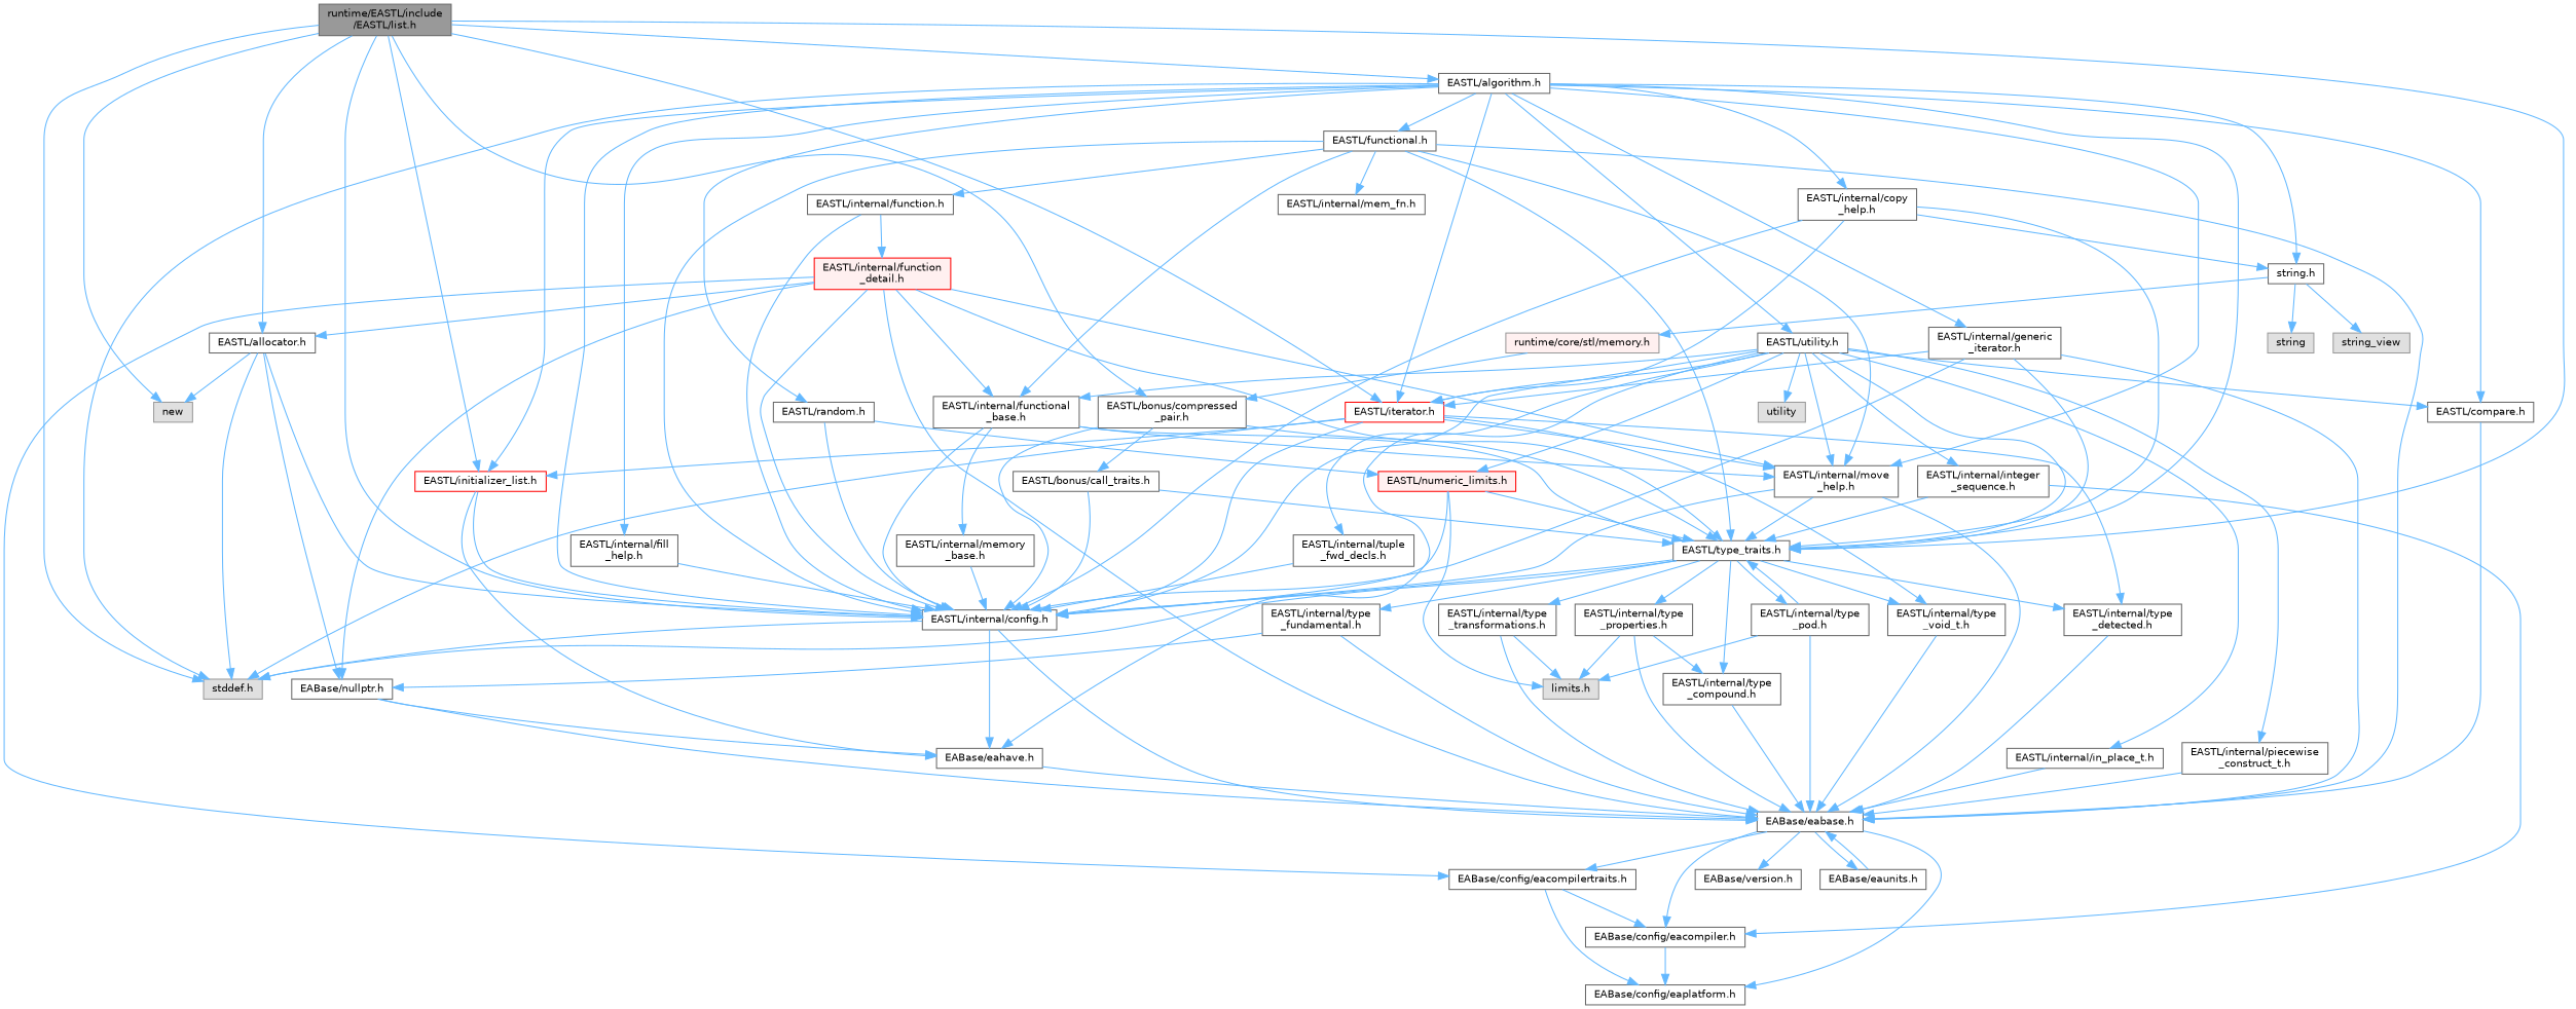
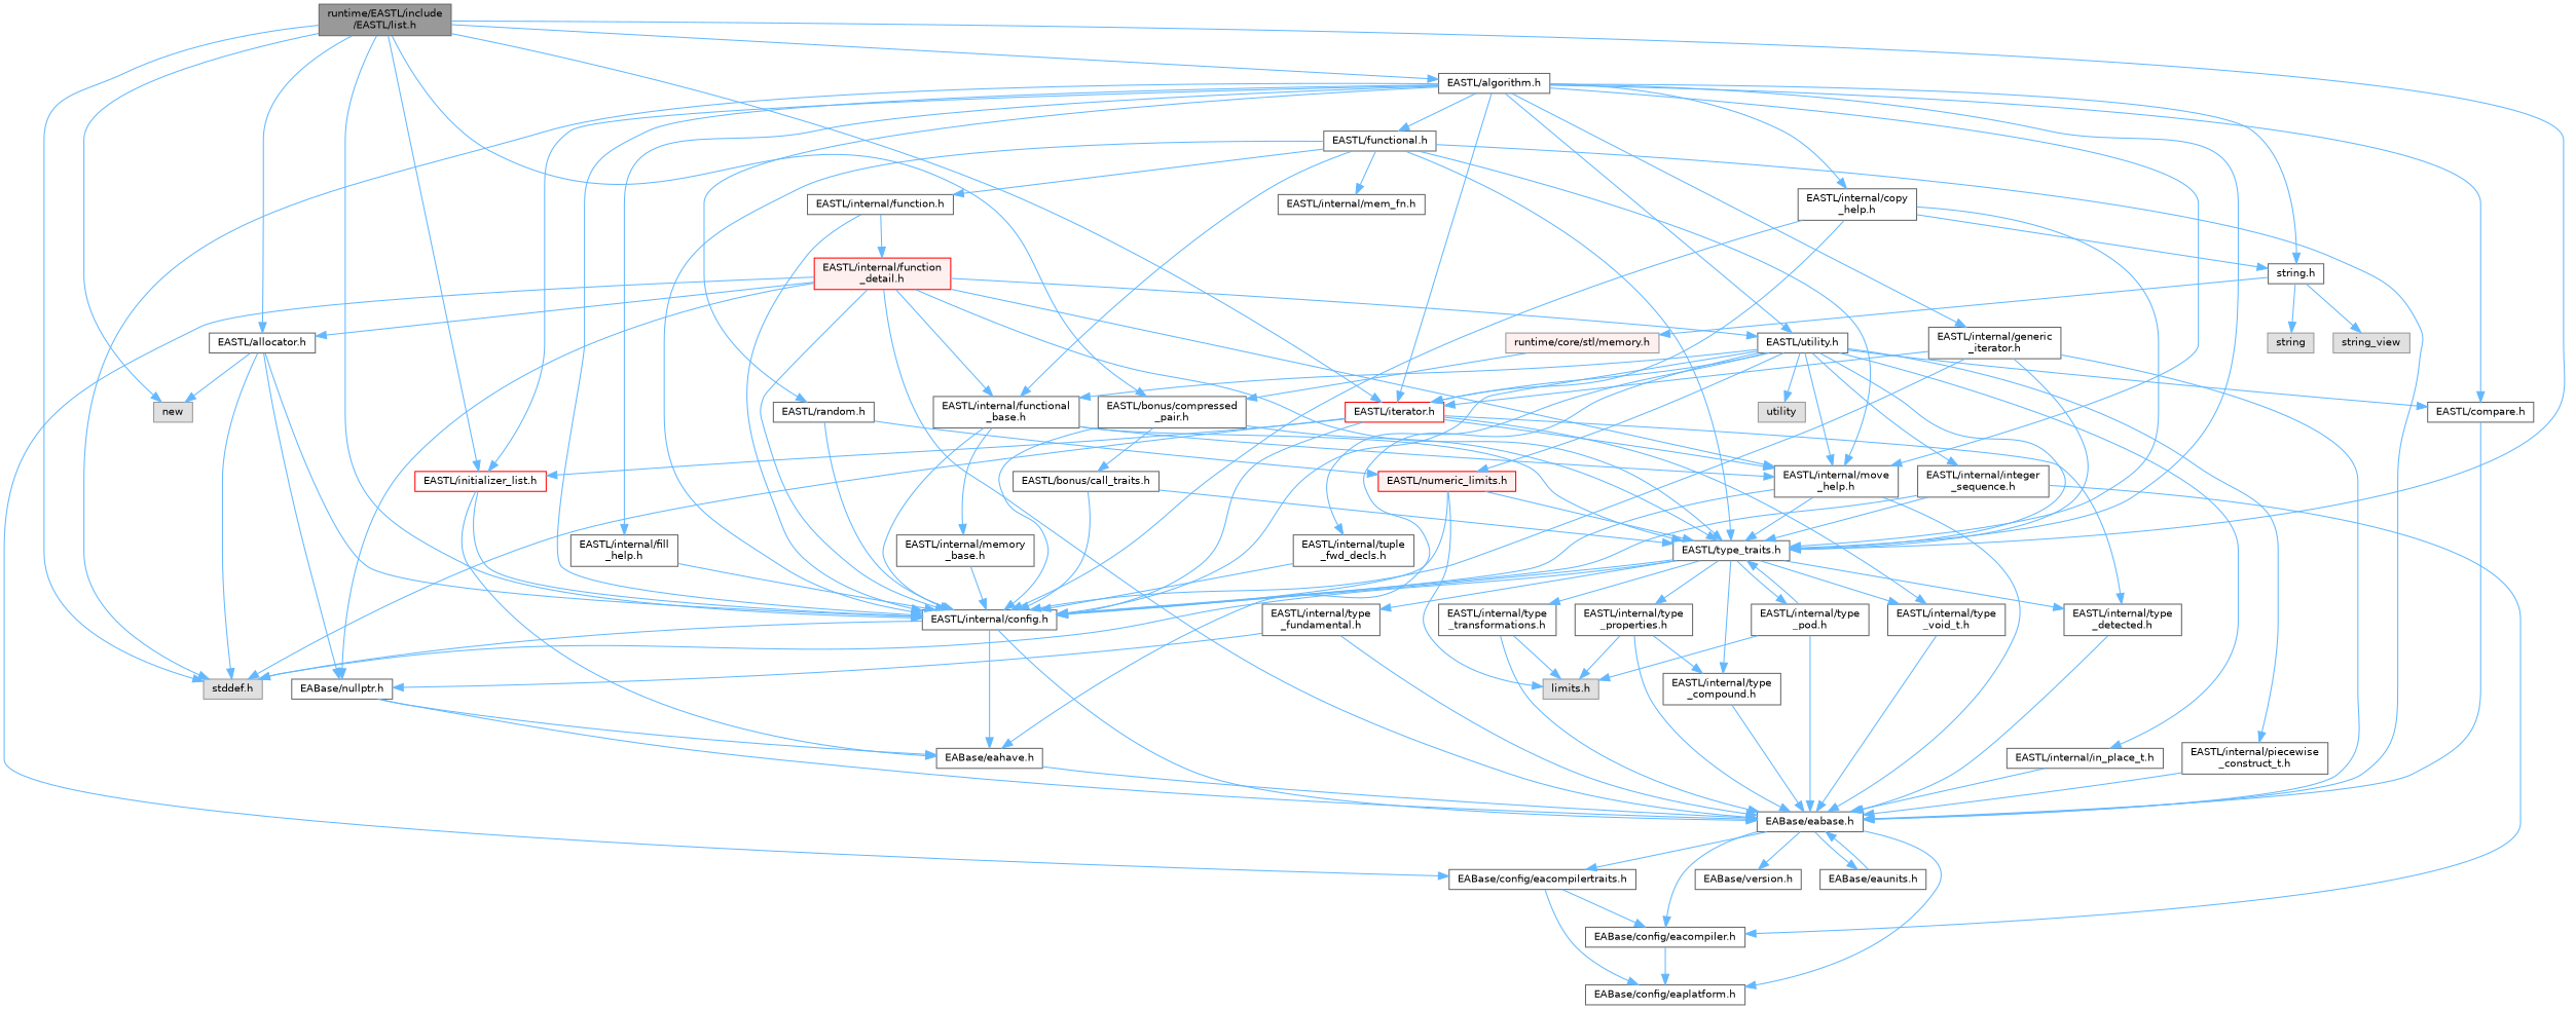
  digraph {
    node [color=grey40 fillcolor=white fontname=Helvetica fontsize=10 shape=box style=filled]
    edge [color=steelblue1 fontname=Helvetica fontsize=10 labelfontname=Helvetica labelfontsize=10 style=solid]
    n1 [color=gray40 fillcolor=grey60 fontcolor=black height=0.2 label="runtime/EASTL/include\l/EASTL/list.h" width=0.4]
    n2 [height=0.2 label="EASTL/internal/config.h" width=0.4]
    n3 [color=grey60 fillcolor="#E0E0E0" height=0.2 label="stddef.h" width=0.4]
    n4 [height=0.2 label="EASTL/allocator.h" width=0.4]
    n5 [color=grey60 fillcolor="#E0E0E0" height=0.2 label=new width=0.4]
    n6 [height=0.2 label="EASTL/type_traits.h" width=0.4]
    n7 [color=red height=0.2 label="EASTL/iterator.h" width=0.4]
    n8 [color=red height=0.2 label="EASTL/initializer_list.h" width=0.4]
    n9 [height=0.2 label="EASTL/algorithm.h" width=0.4]
    n10 [height=0.2 label="EASTL/bonus/compressed\l_pair.h" width=0.4]
    n11 [height=0.2 label="EABase/eabase.h" width=0.4]
    n12 [height=0.2 label="EABase/eahave.h" width=0.4]
    n13 [height=0.2 label="EABase/nullptr.h" width=0.4]
    n14 [height=0.2 label="EASTL/internal/type\l_fundamental.h" width=0.4]
    n15 [height=0.2 label="EASTL/internal/type\l_transformations.h" width=0.4]
    n16 [height=0.2 label="EASTL/internal/type\l_void_t.h" width=0.4]
    n17 [height=0.2 label="EASTL/internal/type\l_properties.h" width=0.4]
    n18 [height=0.2 label="EASTL/internal/type\l_compound.h" width=0.4]
    n19 [height=0.2 label="EASTL/internal/type\l_pod.h" width=0.4]
    n20 [height=0.2 label="EASTL/internal/type\l_detected.h" width=0.4]
    n21 [height=0.2 label="EASTL/internal/move\l_help.h" width=0.4]
    n22 [height=0.2 label="EASTL/internal/copy\l_help.h" width=0.4]
    n23 [height=0.2 label="string.h" width=0.4]
    n24 [height=0.2 label="EASTL/internal/fill\l_help.h" width=0.4]
    n25 [height=0.2 label="EASTL/functional.h" width=0.4]
    n26 [height=0.2 label="EASTL/utility.h" width=0.4]
    n27 [height=0.2 label="EASTL/compare.h" width=0.4]
    n28 [height=0.2 label="EASTL/internal/generic\l_iterator.h" width=0.4]
    n29 [height=0.2 label="EASTL/random.h" width=0.4]
    n30 [height=0.2 label="EASTL/bonus/call_traits.h" width=0.4]
    n31 [height=0.2 label="EABase/config/eacompiler.h" width=0.4]
    n32 [height=0.2 label="EABase/config/eaplatform.h" width=0.4]
    n33 [height=0.2 label="EABase/config/eacompilertraits.h" width=0.4]
    n34 [height=0.2 label="EABase/version.h" width=0.4]
    n35 [height=0.2 label="EABase/eaunits.h" width=0.4]
    n36 [color=grey60 fillcolor="#E0E0E0" height=0.2 label="limits.h" width=0.4]
    n37 [color=grey60 fillcolor="#E0E0E0" height=0.2 label=string width=0.4]
    n38 [color=grey60 fillcolor="#E0E0E0" height=0.2 label=string_view width=0.4]
    n39 [color=grey60 fillcolor="#FFF0F0" height=0.2 label="runtime/core/stl/memory.h" width=0.4]
    n40 [height=0.2 label="EASTL/internal/functional\l_base.h" width=0.4]
    n41 [height=0.2 label="EASTL/internal/mem_fn.h" width=0.4]
    n42 [height=0.2 label="EASTL/internal/function.h" width=0.4]
    n43 [color=red fillcolor="#FFF0F0" height=0.2 label="EASTL/numeric_limits.h" width=0.4]
    n44 [height=0.2 label="EASTL/internal/integer\l_sequence.h" width=0.4]
    n45 [height=0.2 label="EASTL/internal/tuple\l_fwd_decls.h" width=0.4]
    n46 [height=0.2 label="EASTL/internal/in_place_t.h" width=0.4]
    n47 [height=0.2 label="EASTL/internal/piecewise\l_construct_t.h" width=0.4]
    n48 [color=grey60 fillcolor="#E0E0E0" height=0.2 label=utility width=0.4]
    n49 [height=0.2 label="EASTL/internal/memory\l_base.h" width=0.4]
    n50 [color=red fillcolor="#FFF0F0" height=0.2 label="EASTL/internal/function\l_detail.h" width=0.4]
    n1 -> n2
    n1 -> n3
    n1 -> n4
    n1 -> n5
    n1 -> n6
    n1 -> n7
    n1 -> n8
    n1 -> n9
    n1 -> n10
    n2 -> n3
    n2 -> n11
    n2 -> n12
    n4 -> n2
    n4 -> n3
    n4 -> n5
    n4 -> n13
    n6 -> n2
    n6 -> n3
    n6 -> n14
    n6 -> n15
    n6 -> n16
    n6 -> n17
    n6 -> n18
    n6 -> n19
    n6 -> n20
    n7 -> n2
    n7 -> n3
    n7 -> n8
    n7 -> n16
    n7 -> n20
    n7 -> n21
    n8 -> n2
    n8 -> n12
    n9 -> n2
    n9 -> n3
    n9 -> n6
    n9 -> n7
    n9 -> n8
    n9 -> n21
    n9 -> n22
    n9 -> n23
    n9 -> n24
    n9 -> n25
    n9 -> n26
    n9 -> n27
    n9 -> n28
    n9 -> n29
    n10 -> n2
    n10 -> n6
    n10 -> n30
    n11 -> n31
    n11 -> n32
    n11 -> n33
    n11 -> n34
    n11 -> n35
    n12 -> n11
    n13 -> n11
    n13 -> n12
    n14 -> n11
    n14 -> n13
    n15 -> n11
    n15 -> n36
    n16 -> n11
    n17 -> n11
    n17 -> n18
    n17 -> n36
    n18 -> n11
    n19 -> n6
    n19 -> n11
    n19 -> n36
    n20 -> n11
    n21 -> n2
    n21 -> n6
    n21 -> n11
    n22 -> n2
    n22 -> n6
    n22 -> n7
    n22 -> n23
    n23 -> n37
    n23 -> n38
    n23 -> n39
    n24 -> n2
    n25 -> n2
    n25 -> n6
    n25 -> n11
    n25 -> n21
    n25 -> n40
    n25 -> n41
    n25 -> n42
    n26 -> n2
    n26 -> n6
    n26 -> n7
    n26 -> n12
    n26 -> n21
    n26 -> n27
    n26 -> n40
    n26 -> n43
    n26 -> n44
    n26 -> n45
    n26 -> n46
    n26 -> n47
    n26 -> n48
    n27 -> n11
    n28 -> n2
    n28 -> n6
    n28 -> n7
    n28 -> n11
    n29 -> n2
    n29 -> n43
    n30 -> n2
    n30 -> n6
    n31 -> n32
    n33 -> n31
    n33 -> n32
    n35 -> n11
    n39 -> n10
    n40 -> n2
    n40 -> n6
    n40 -> n21
    n40 -> n49
    n42 -> n2
    n42 -> n50
    n43 -> n2
    n43 -> n6
    n43 -> n36
+   n44 -> n2
    n44 -> n6
    n44 -> n31
    n45 -> n2
    n46 -> n11
    n47 -> n11
    n49 -> n2
    n50 -> n2
    n50 -> n4
    n50 -> n6
    n50 -> n11
    n50 -> n13
    n50 -> n21
+   n50 -> n26
    n50 -> n33
    n50 -> n40
  }
